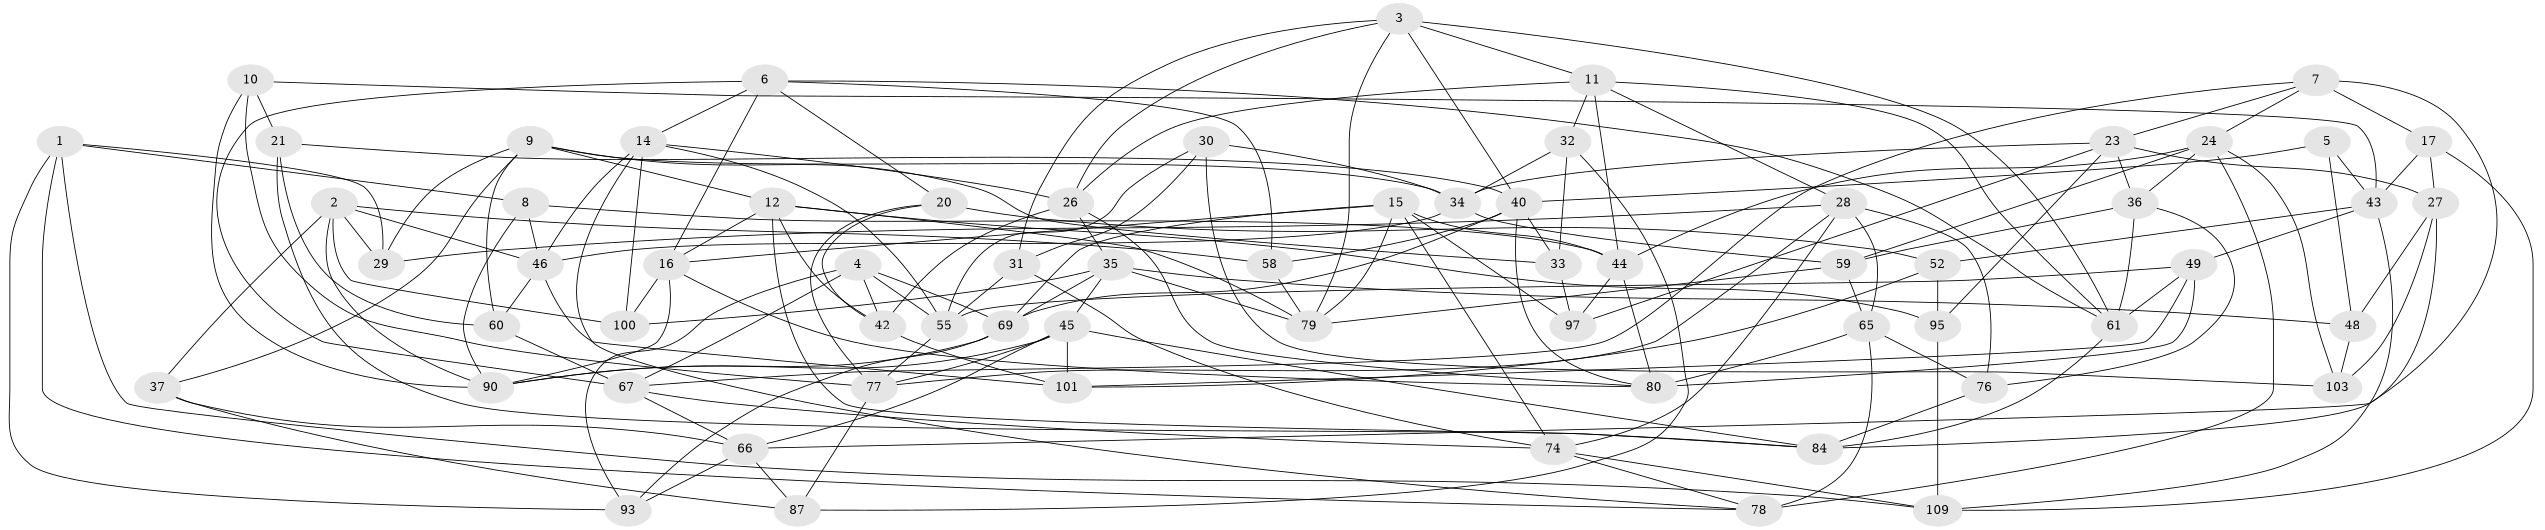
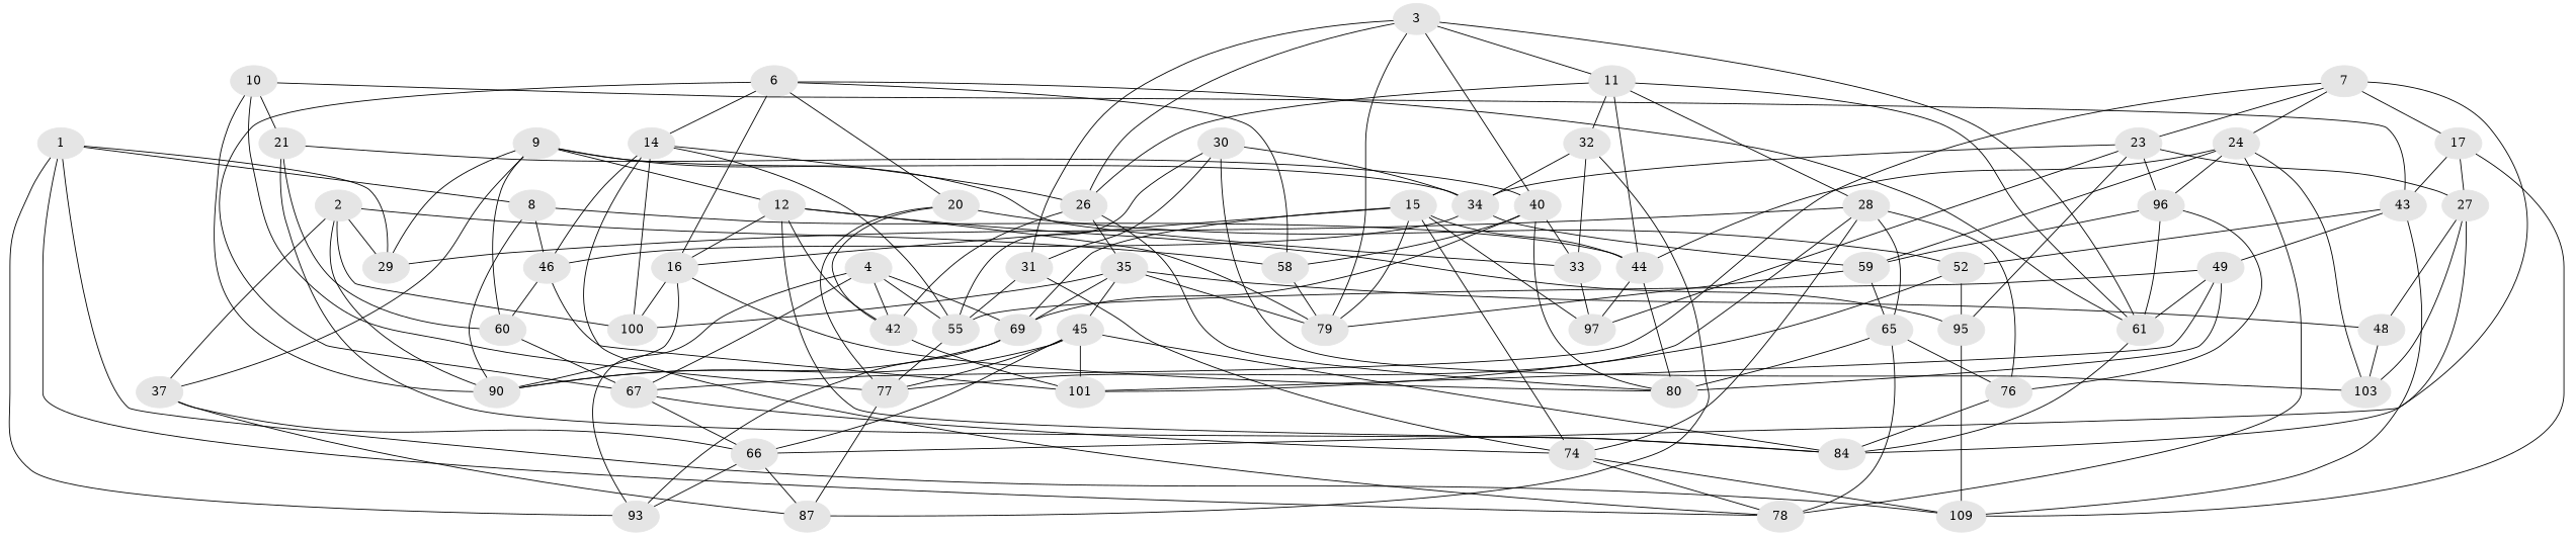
  graph {
    node [color=gray90 style=filled]
    1 [super="+86"]
    8
    29
    78 [super="+107"]
    93
    109 [super="+110"]
    46 [super="+53"]
    90 [super="+112"]
    44 [super="+62"]
    2 [super="+18"]
    37
    58
    100
    66 [super="+99"]
    87
    n16 [label=60]
    101 [super="+108"]
    79 [super="+89"]
    3 [super="+81"]
    11 [super="+59"]
    26 [super="+88"]
    31
    40 [super="+56"]
    61 [super="+63"]
    28 [super="+38"]
    32 [super="+64"]
    42 [super="+67"]
    80 [super="+104"]
    35 [super="+75"]
    55 [super="+105"]
    74 [super="+96"]
    69 [super="+94"]
    33
    4 [super="+13"]
    n35 [label=67 super="+68"]
    77 [super="+98"]
-   5
    43 [super="+91"]
    48
    97
    52
    49 [super="+111"]
    103
    6 [super="+47"]
    14 [super="+60"]
    16 [super="+19"]
    20
    84 [super="+85"]
    7 [super="+70"]
    17 [super="+82"]
    23 [super="+25"]
    24 [super="+92"]
    27 [super="+51"]
    34 [super="+72"]
    95
-   36 [super="+71"]
+   36 [super="+71" label=96]
    n57 [label=59 super="+54"]
    9 [super="+73"]
    12 [super="+22"]
    10
    21
    65 [super="+102"]
    76
    15 [super="+41"]
    45 [super="+106"]
    30
    1 -- 8
    1 -- 29
    1 -- 78
    1 -- 93
    1 -- 109
    8 -- 46
    8 -- 90
    8 -- 44
    46 -- n16
    46 -- 101
    44 -- 80
    44 -- 97
    2 -- 29
-   2 -- 46
    2 -- 90
    2 -- 37
    2 -- 58
    2 -- 100
    37 -- 66
    37 -- 87
    58 -- 79
    66 -- 93
    66 -- 87
    n16 -- n35
    3 -- 79
    3 -- 11
    3 -- 26
    3 -- 31
    3 -- 40
    3 -- 61
    11 -- 44
    11 -- 26
    11 -- 61
    11 -- 28
    11 -- 32
    26 -- 42
    26 -- 80
    26 -- 35
    31 -- 55
    31 -- 74
    40 -- 58
    40 -- 80
    40 -- 69
    40 -- 33
    61 -- 84
    28 -- 29
    28 -- 74
    28 -- 77
    28 -- 65
    28 -- 76
    32 -- 87
    32 -- 33
    32 -- 34
    42 -- 101
    35 -- 100
    35 -- 79
    35 -- 69
    35 -- 48
    35 -- 45
    55 -- 77
    74 -- 78
    74 -- 109
    69 -- 93
    69 -- 90
    33 -- 97
    4 -- 93
    4 -- 42 [weight=2]
    4 -- 55
    4 -- 69
    4 -- n35
    n35 -- 66
    n35 -- 74
    77 -- 87
-   5 -- 40
-   5 -- 43
-   5 -- 48
    43 -- 109
    43 -- 52
    43 -- 49
    48 -- 103
    52 -- 101
    52 -- 95
    49 -- 101
    49 -- 61 [weight=2]
    49 -- 80
    49 -- 55
    6 -- 58
    6 -- 61
    6 -- n35
    6 -- 14
    6 -- 16
    6 -- 20
    14 -- 78
    14 -- 46
    14 -- 100
    14 -- 26
    14 -- 55
    16 -- 90
    16 -- 100
    16 -- 80
    20 -- 42
    20 -- 77
    20 -- 52
    7 -- n35
    7 -- 84
    7 -- 17 [weight=2]
    7 -- 23
    7 -- 24
    17 -- 109
    17 -- 43
    17 -- 27 [weight=2]
    23 -- 97
    23 -- 27
    23 -- 34
    23 -- 95
    23 -- 36
    24 -- 78
    24 -- 44
    24 -- 103
    24 -- 36
    24 -- n57
    27 -- 66
    27 -- 48
    27 -- 103
    34 -- 46
    34 -- n57
    95 -- 109
    36 -- 61
    36 -- n57 [weight=2]
    36 -- 76
    n57 -- 79
    n57 -- 65
    9 -- 29
    9 -- 37
    9 -- n16
    9 -- 33
    9 -- 34
    9 -- 12
    12 -- 79
    12 -- 42
    12 -- 16
    12 -- 84
    12 -- 95
    10 -- 90
    10 -- 77
    10 -- 43
    10 -- 21
    21 -- n16
    21 -- 40
    21 -- 84
    65 -- 78 [weight=2]
    65 -- 80
    65 -- 76
    76 -- 84
    15 -- 44
    15 -- 79
    15 -- 74
    15 -- 69
    15 -- 97
    15 -- 16
    45 -- 90
    45 -- 66
    45 -- 101
    45 -- 77
    45 -- 84
    30 -- 31
    30 -- 55
    30 -- 103
    30 -- 34
  }
